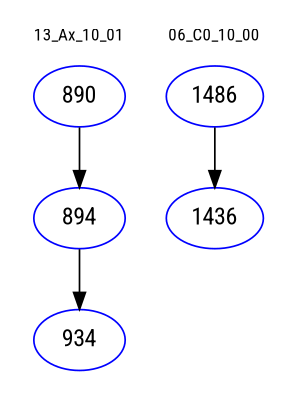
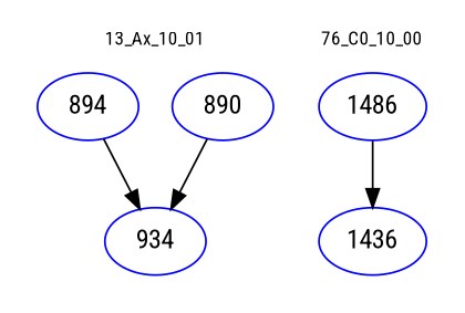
  digraph {
    fontname="Roboto Condensed"
    node [color=blue fontname="Roboto Condensed"]
    edge [color=black fontname="Roboto Condensed"]
    n1 [label=890]
    n2 [label=894]
    n3 [label=934]
    n4 [label=1486]
    n5 [label=1436]
    subgraph cluster_1 {
      color=white
      fontsize=10
      label="13_Ax_10_01"
      n1
      n2
      n3
    }
    subgraph cluster_2 {
      color=white
      fontsize=10
-     label="06_C0_10_00"
+     label="76_C0_10_00"
      n4
      n5
    }
-   n1 -> n2
+   n1 -> n3
    n2 -> n3
    n4 -> n5
  }
